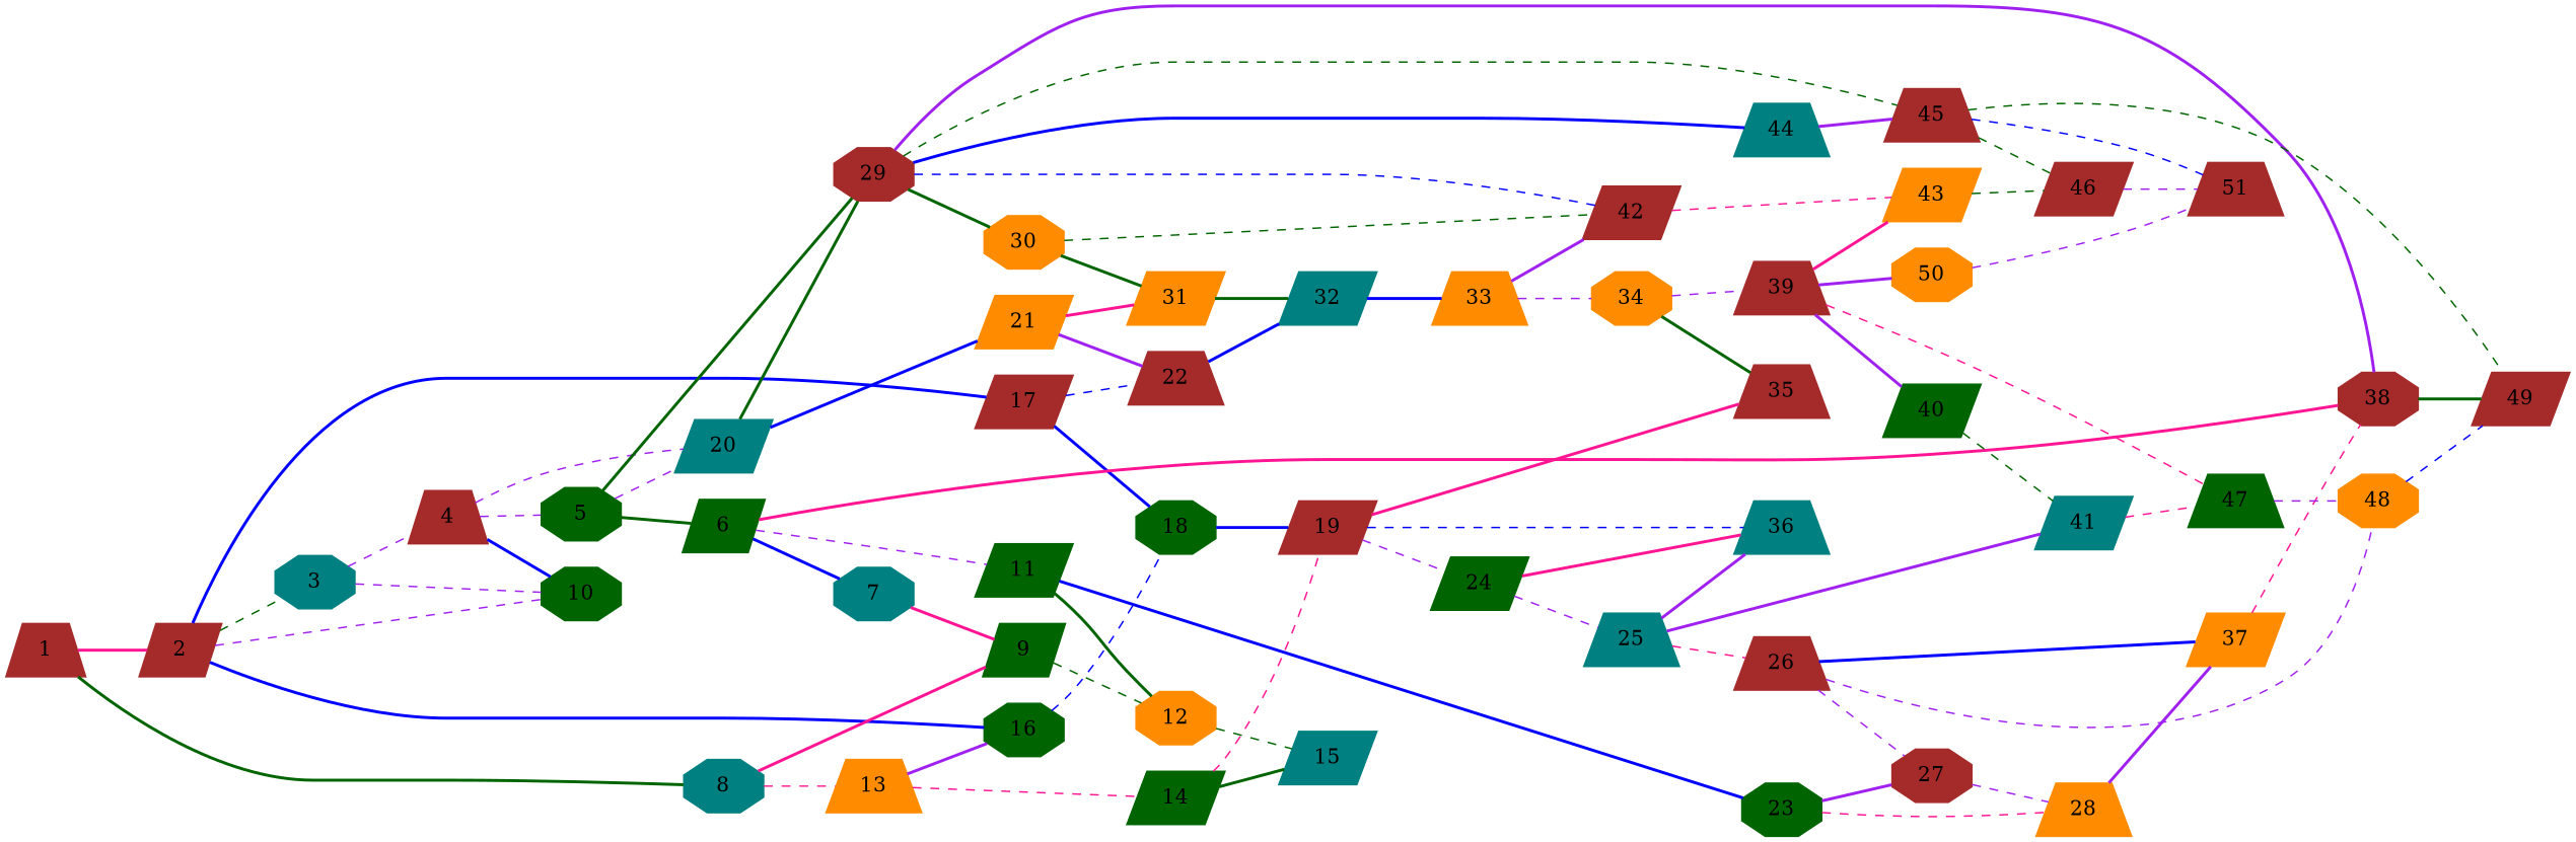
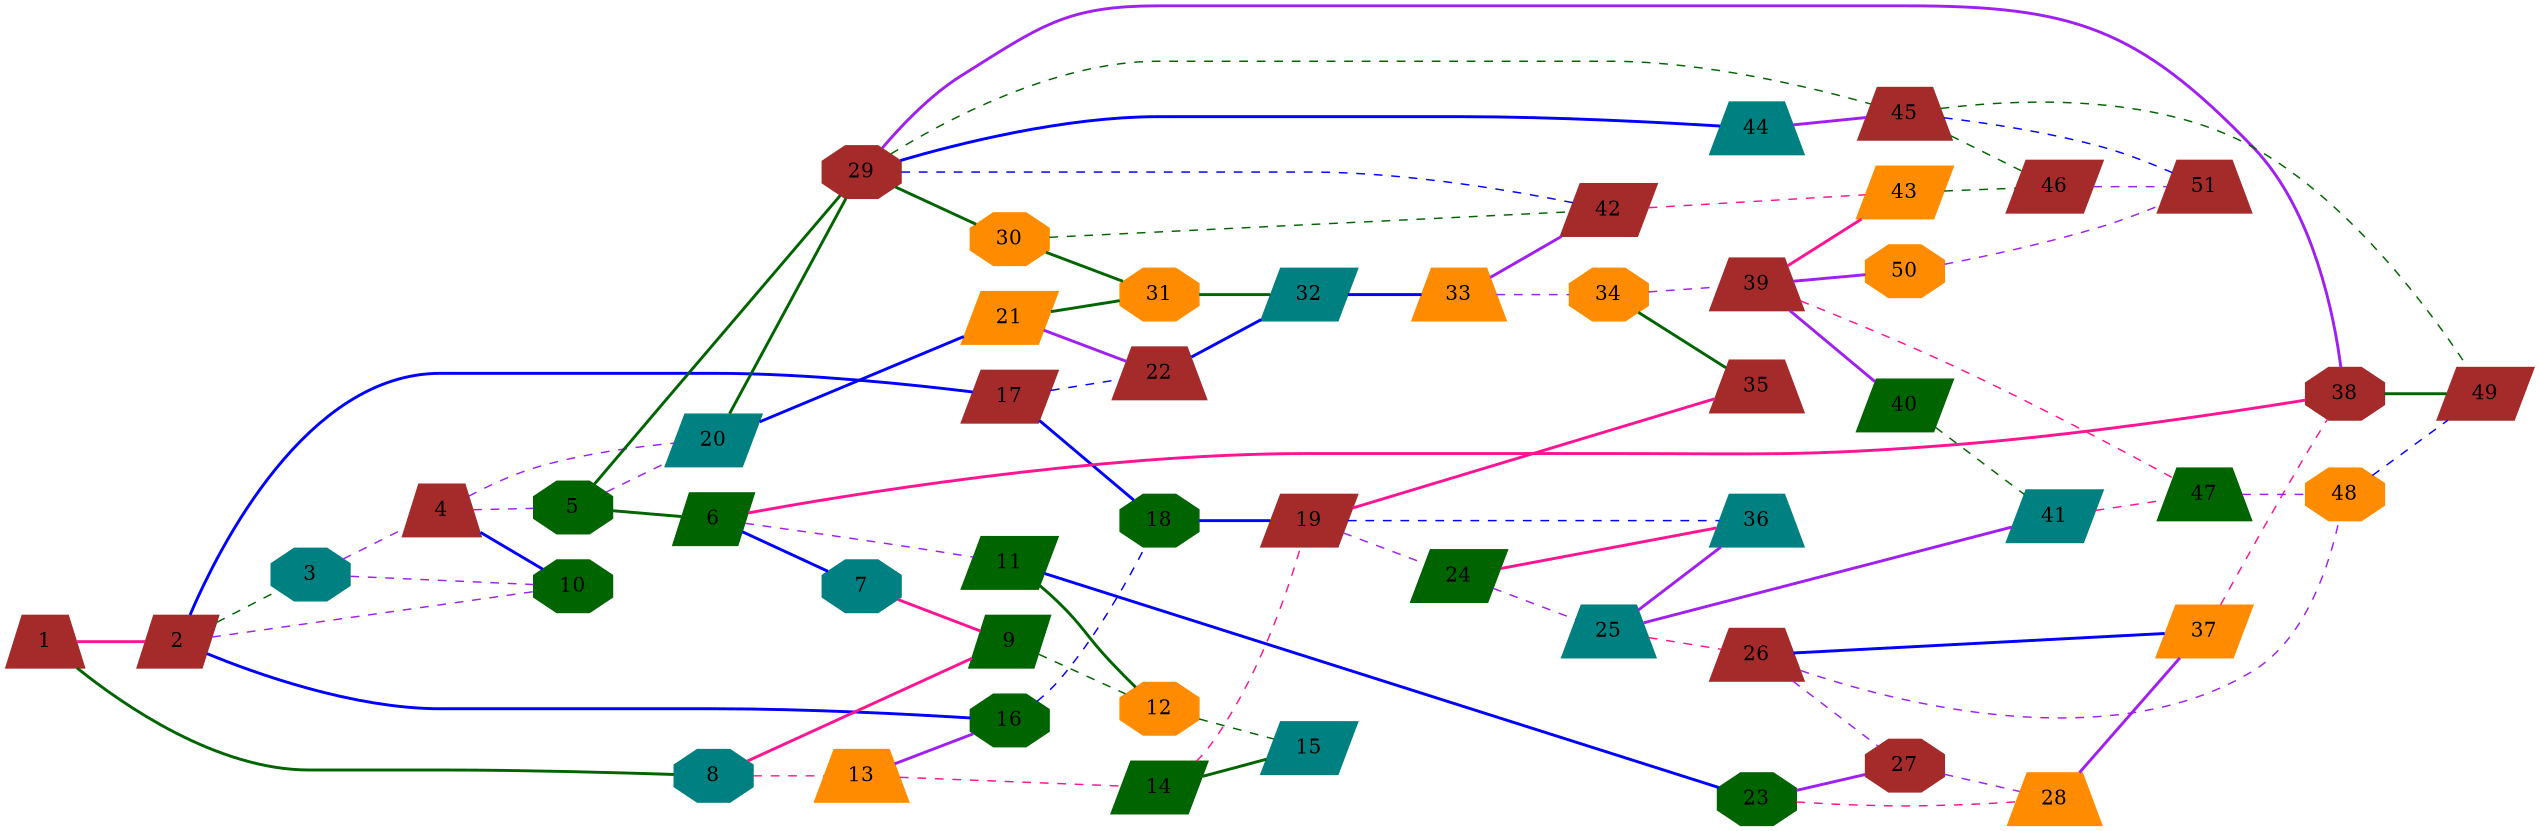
  graph {
    rankdir=LR
    node [color=brown shape=parallelogram style=filled]
    edge [color=purple style=bold weight=1.0]
    1 [shape=trapezium]
    2
    8 [color=teal shape=octagon]
    3 [color=teal shape=octagon]
    10 [color=darkgreen shape=octagon]
    16 [color=darkgreen shape=octagon]
    17
    9 [color=darkgreen]
    13 [color=darkorange shape=trapezium]
    4 [shape=trapezium]
    18 [color=darkgreen shape=octagon]
    22 [shape=trapezium]
    5 [color=darkgreen shape=octagon]
    20 [color=teal]
    6 [color=darkgreen]
    29 [shape=octagon]
    21 [color=darkorange]
    7 [color=teal shape=octagon]
    11 [color=darkgreen]
    38 [shape=octagon]
    30 [color=darkorange shape=octagon]
    42
    44 [color=teal shape=trapezium]
    45 [shape=trapezium]
    12 [color=darkorange shape=octagon]
    23 [color=darkgreen shape=octagon]
    49
    14 [color=darkgreen]
    15 [color=teal]
    27 [shape=octagon]
    28 [color=darkorange shape=trapezium]
    19
    24 [color=darkgreen]
    35 [shape=trapezium]
    36 [color=teal shape=trapezium]
    32 [color=teal]
    25 [color=teal shape=trapezium]
-   31 [color=darkorange]
+   31 [color=darkorange shape=octagon]
    33 [color=darkorange shape=trapezium]
    37 [color=darkorange]
    26 [shape=trapezium]
    41 [color=teal]
    48 [color=darkorange shape=octagon]
    47 [color=darkgreen shape=trapezium]
    43 [color=darkorange]
    46
    51 [shape=trapezium]
    34 [color=darkorange shape=octagon]
    39 [shape=trapezium]
    40 [color=darkgreen]
    50 [color=darkorange shape=octagon]
    1 -- 2 [color=deeppink weight=2.0]
    1 -- 8 [color=darkgreen]
    2 -- 3 [color=darkgreen style=dashed]
    2 -- 10 [style=dashed]
    2 -- 16 [color=blue]
    2 -- 17 [color=blue]
    8 -- 9 [color=deeppink]
    8 -- 13 [color=deeppink style=dashed]
    3 -- 10 [style=dashed]
    3 -- 4 [style=dashed]
    16 -- 18 [color=blue style=dashed]
    17 -- 18 [color=blue]
    17 -- 22 [color=blue style=dashed]
    9 -- 12 [color=darkgreen style=dashed]
    13 -- 16
    13 -- 14 [color=deeppink style=dashed]
    4 -- 10 [color=blue]
    4 -- 5 [style=dashed]
    4 -- 20 [style=dashed]
    18 -- 19 [color=blue]
    22 -- 32 [color=blue]
    5 -- 20 [style=dashed]
    5 -- 6 [color=darkgreen]
    5 -- 29 [color=darkgreen]
    20 -- 29 [color=darkgreen]
    20 -- 21 [color=blue]
    6 -- 7 [color=blue]
    6 -- 11 [style=dashed]
    6 -- 38 [color=deeppink]
    29 -- 38
    29 -- 30 [color=darkgreen]
    29 -- 42 [color=blue style=dashed]
    29 -- 44 [color=blue]
    29 -- 45 [color=darkgreen style=dashed]
    21 -- 22
-   21 -- 31 [color=deeppink]
+   21 -- 31 [color=darkgreen]
    7 -- 9 [color=deeppink]
    11 -- 12 [color=darkgreen]
    11 -- 23 [color=blue]
    38 -- 49 [color=darkgreen]
    30 -- 42 [color=darkgreen style=dashed]
    30 -- 31 [color=darkgreen]
    42 -- 43 [color=deeppink style=dashed]
    44 -- 45 [weight=2.0]
    45 -- 49 [color=darkgreen style=dashed]
    45 -- 46 [color=darkgreen style=dashed]
    45 -- 51 [color=blue style=dashed]
    12 -- 15 [color=darkgreen style=dashed]
    23 -- 27
    23 -- 28 [color=deeppink style=dashed weight=2.0]
    14 -- 15 [color=darkgreen]
    14 -- 19 [color=deeppink style=dashed]
    27 -- 28 [style=dashed]
    28 -- 37
    19 -- 24 [style=dashed]
    19 -- 35 [color=deeppink weight=2.0]
    19 -- 36 [color=blue style=dashed]
    24 -- 36 [color=deeppink]
    24 -- 25 [style=dashed]
    32 -- 33 [color=blue]
    25 -- 36
    25 -- 26 [color=deeppink style=dashed weight=2.0]
    25 -- 41 [weight=2.0]
    31 -- 32 [color=darkgreen]
    33 -- 42
    33 -- 34 [style=dashed]
    37 -- 38 [color=deeppink style=dashed]
    26 -- 27 [style=dashed]
    26 -- 37 [color=blue]
    26 -- 48 [style=dashed]
    41 -- 47 [color=deeppink style=dashed]
    48 -- 49 [color=blue style=dashed]
    47 -- 48 [style=dashed]
    43 -- 46 [color=darkgreen style=dashed]
    46 -- 51 [style=dashed]
    34 -- 35 [color=darkgreen]
    34 -- 39 [style=dashed]
    39 -- 47 [color=deeppink style=dashed]
    39 -- 43 [color=deeppink]
    39 -- 40
    39 -- 50 [weight=2.0]
    40 -- 41 [color=darkgreen style=dashed weight=2.0]
    50 -- 51 [style=dashed]
  }
